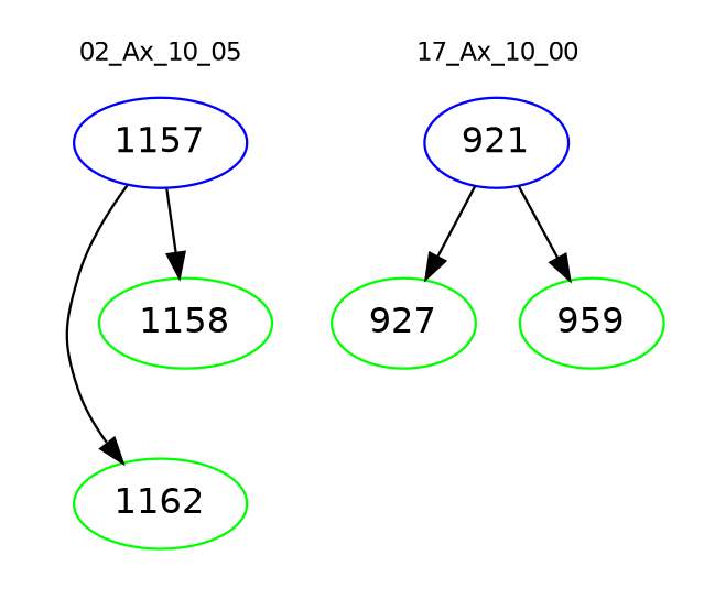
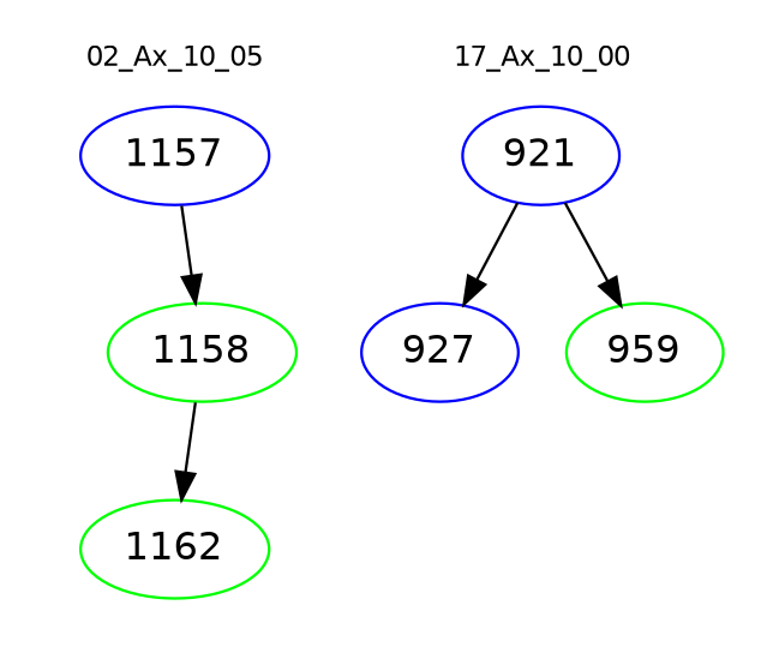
  digraph {
    fontname="DejaVu Sans"
    node [color=green fontname="DejaVu Sans"]
    edge [color=black fontname="DejaVu Sans"]
    n1 [color=blue label=1157]
    n2 [label=1162]
    n3 [label=1158]
    n4 [color=blue label=921]
-   n5 [label=927]
+   n5 [color=blue label=927]
    n6 [label=959]
    subgraph cluster_1 {
      color=white
      fontsize=10
      label="02_Ax_10_05"
      n1
      n2
      n3
    }
    subgraph cluster_2 {
      color=white
      fontsize=10
      label="17_Ax_10_00"
      n4
      n5
      n6
    }
-   n1 -> n2
+   n3 -> n2
    n1 -> n3
    n4 -> n5
    n4 -> n6
  }
